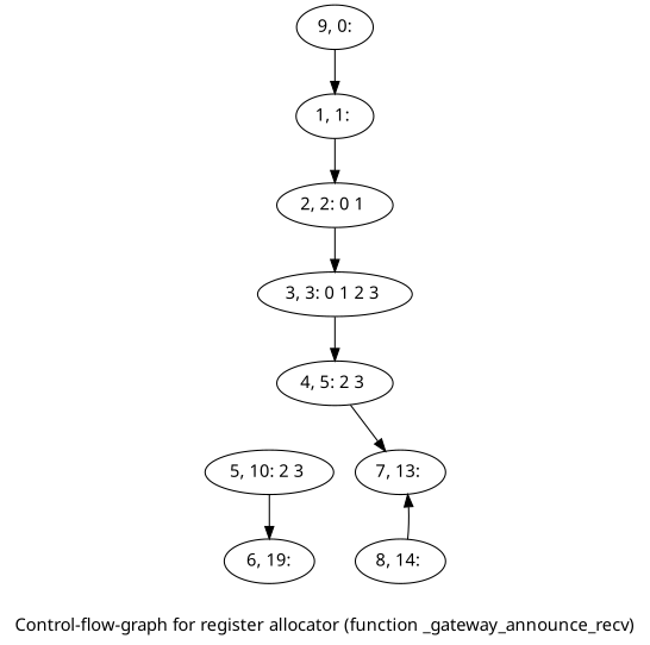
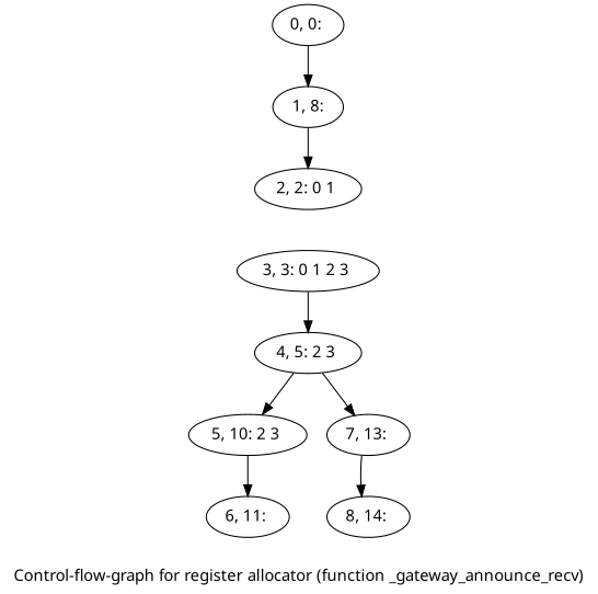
  digraph {
    fontname="Noto Sans"
    label="Control-flow-graph for register allocator (function _gateway_announce_recv)"
    node [fontname="Noto Sans"]
    edge [fontname="Noto Sans"]
-   n1 [label="9, 0:"]
-   n2 [label="1, 1: "]
+   n1 [label="0, 0: "]
+   n2 [label="1, 8:"]
    n3 [label="2, 2: 0 1 "]
    n4 [label="3, 3: 0 1 2 3 "]
    n5 [label="4, 5: 2 3 "]
    n6 [label="5, 10: 2 3 "]
    n7 [label="7, 13: "]
-   n8 [label="6, 19:"]
+   n8 [label="6, 11: "]
    n9 [label="8, 14: "]
    n1 -> n2
    n2 -> n3
-   n3 -> n4
    n4 -> n5
+   n5 -> n6
    n5 -> n7
    n6 -> n8
-   n9 -> n7
+   n7 -> n9
  }
